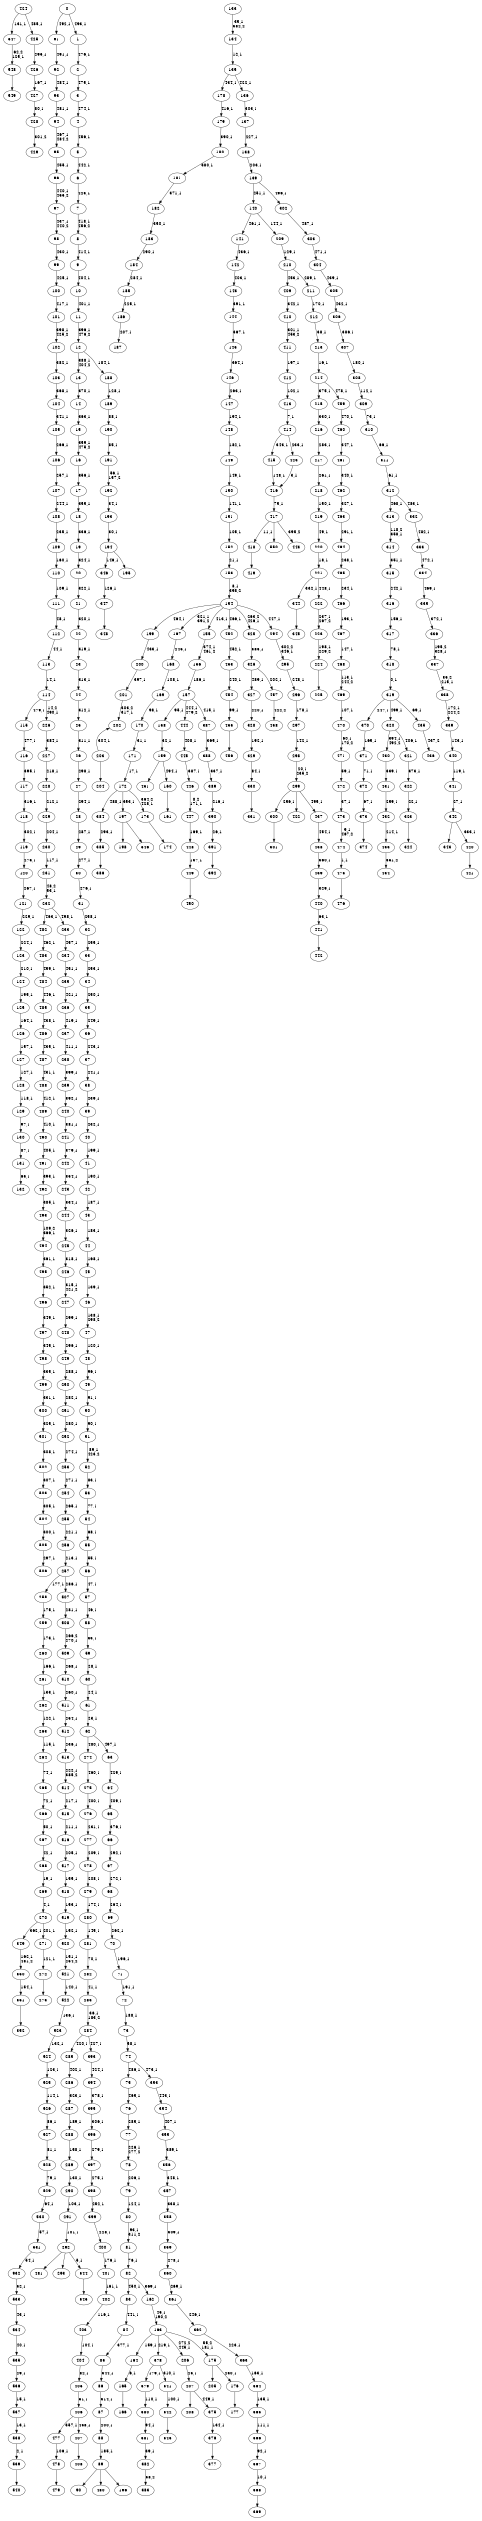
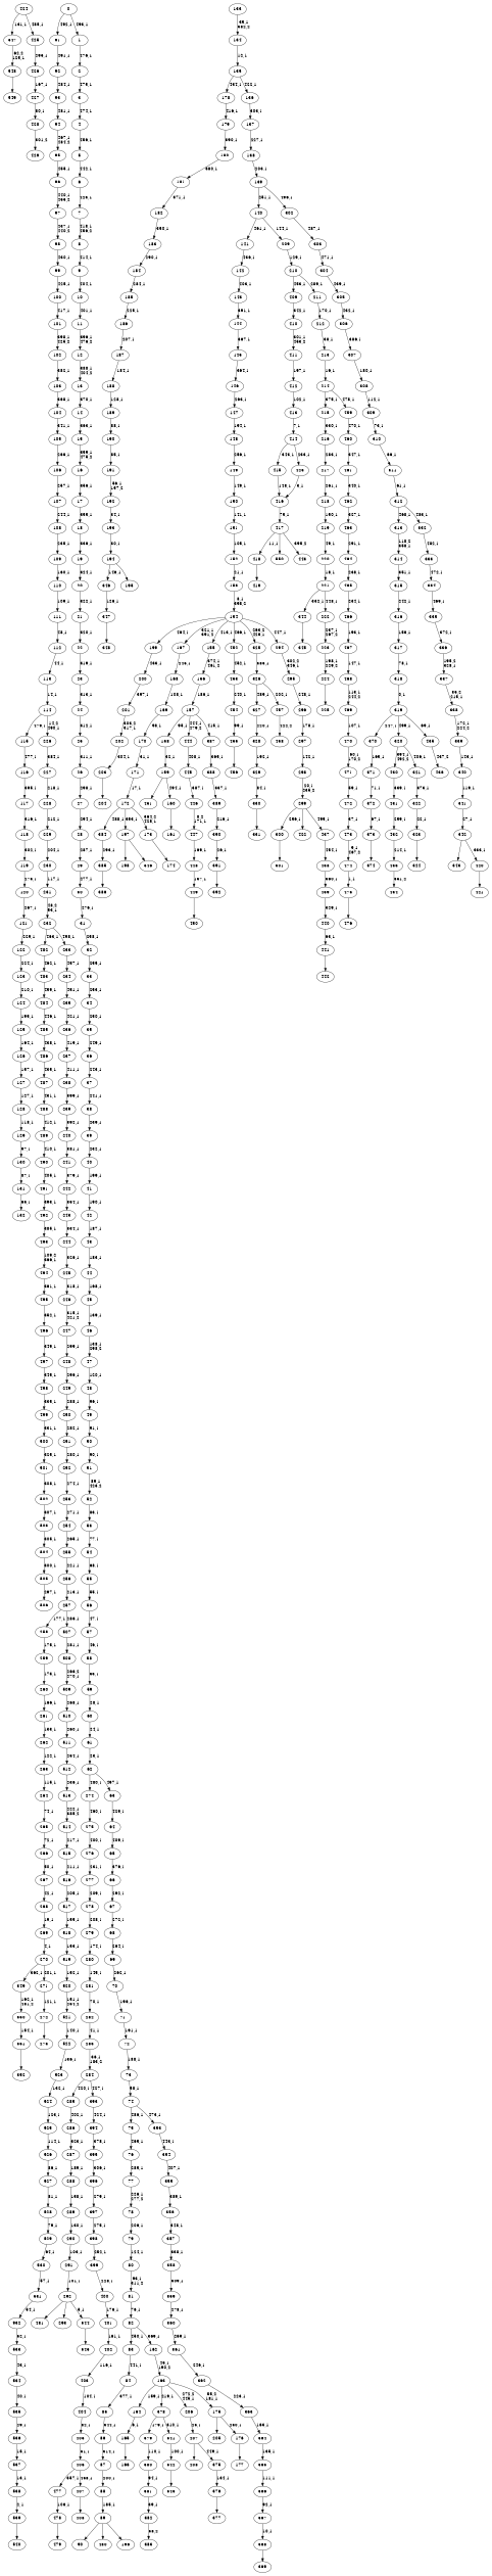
  digraph {
    548
    549
    547
    544
    545
    542
    543
    541
    539
    540
    538
    537
    536
    535
    534
    533
    n17 [label=932]
    531
    530
    529
    528
    527
    526
    525
    524
    523
    522
    521
    520
    519
    518
    517
    516
    515
    514
    513
    512
    511
    510
    509
    508
    507
    505
    506
    504
    503
    502
    501
    500
    499
    498
    497
    496
    495
    494
    493
    492
    491
    490
    489
    488
    487
    486
    485
    484
    483
    482
    478
    479
    477
    475
    476
    474
    473
    472
    471
    470
    469
    468
    467
    466
    465
    464
    463
    462
    461
    460
    459
    457
    458
    455
    456
    454
    453
    452
    449
    450
    448
    447
    446
    445
    444
    441
    442
    440
    439
    438
    437
    435
    436
    433
    434
    432
    431
    430
    428
    429
    427
    426
    425
    424
    423
    416
    420
    421
    418
    419
    417
    550
    443
    415
    414
    413
    412
    411
    410
    409
    407
    408
    406
    405
    404
    403
    402
    401
    400
    399
    398
    397
    396
    395
    394
    393
    391
    392
    390
    389
    388
    387
    385
    386
    384
    382
    383
    381
    380
    379
    378
    376
    377
    375
    373
    374
    372
    371
    370
    368
    369
    367
    366
    365
    364
    363
    362
    361
    360
    359
    358
    357
    356
    355
    354
    353
    351
    352
    350
    349
    347
    348
    346
    344
    345
    342
    343
    341
    340
    339
    338
    337
    336
    335
    334
    333
    332
    330
    331
    329
    328
    327
    326
    325
    323
    324
    322
    321
    320
    319
    318
    317
    316
    315
    314
    313
    312
    311
    310
    309
    308
    307
    306
    305
    304
    303
    302
    300
    301
    299
    422
    298
    297
    296
    295
    294
    292
    481
    293
    291
    290
    289
    288
    287
    286
    285
    284
    283
    282
    281
    280
    279
    278
    277
    276
    275
    274
    272
    273
    271
    270
    269
    268
    267
    266
    265
    264
    263
    262
    261
    260
    259
    258
    257
    256
    255
    254
    253
    252
    251
    250
    249
    248
    247
    246
    245
    244
    243
    242
    241
    240
    239
    238
    237
    236
    235
    234
    233
    232
    231
    230
    229
    228
    227
    226
    224
    225
    223
    222
    221
    220
    219
    218
    217
    216
    215
    214
    213
    212
    211
    210
    209
    207
    208
    206
    203
    204
    202
    201
    200
    199
    197
    546
    198
    194
    195
    193
    192
    191
    190
    189
    188
    187
    186
    185
    184
    183
    182
    181
    180
    179
    178
    176
    177
    175
    205
    173
    174
    172
    171
    170
    169
    168
    167
    165
    166
    164
    163
    162
    160
    161
    159
    451
    158
    157
    156
    155
    154
    153
    152
    151
    150
    149
    148
    147
    146
    145
    144
    143
    142
    141
    140
    139
    138
    137
    136
    135
    134
    133
    131
    132
    130
    129
    128
    127
    126
    125
    124
    123
    122
    121
    120
    119
    118
    117
    116
    115
    114
    113
    112
    111
    110
    109
    108
    107
    106
    105
    104
    103
    102
    101
    100
    99
    98
    97
    96
    95
    94
    93
    92
    91
    89
    480
    196
    90
    88
    87
    86
    85
    84
    83
    82
    81
    80
    79
    78
    77
    76
    75
    74
    73
    72
    71
    70
    69
    68
    67
    66
    65
    64
    63
    62
    61
    60
    59
    58
    57
    56
    55
    54
    53
    52
    51
    50
    49
    48
    47
    46
    45
    44
    43
    42
    41
    40
    39
    38
    37
    36
    35
    34
    33
    32
    31
    30
    29
    28
    27
    26
    25
    24
    23
    22
    21
    20
    19
    18
    17
    16
    15
    14
    13
    12
    11
    10
    9
    8
    7
    6
    5
    4
    3
    2
    1
    0
    548 -> 549
    547 -> 548 [label="62,2\n125,1"]
    544 -> 545
    542 -> 543
    541 -> 542 [label="100,1"]
    539 -> 540
    538 -> 539 [label="2,1"]
    537 -> 538 [label="13,1"]
    536 -> 537 [label="15,1"]
    535 -> 536 [label="29,1"]
    534 -> 535 [label="40,1"]
    533 -> 534 [label="43,1"]
    n17 -> 533 [label="52,1"]
    531 -> n17 [label="54,1"]
    530 -> 531 [label="57,1"]
    529 -> 530 [label="64,1"]
    528 -> 529 [label="79,1"]
    527 -> 528 [label="81,1"]
    526 -> 527 [label="86,1"]
    525 -> 526 [label="114,1"]
    524 -> 525 [label="123,1"]
    523 -> 524 [label="132,1"]
    522 -> 523 [label="136,1"]
    521 -> 522 [label="140,1"]
    520 -> 521 [label="151,1\n254,2"]
    519 -> 520 [label="152,1"]
    518 -> 519 [label="153,1"]
    517 -> 518 [label="155,1"]
    516 -> 517 [label="205,1"]
    515 -> 516 [label="211,1"]
    514 -> 515 [label="217,1"]
    513 -> 514 [label="222,1\n385,2"]
    512 -> 513 [label="236,1"]
    511 -> 512 [label="254,1"]
    510 -> 511 [label="260,1"]
    509 -> 510 [label="268,1"]
    508 -> 509 [label="266,2\n270,1"]
    507 -> 508 [label="281,1"]
    505 -> 506 [label="297,1"]
    504 -> 505 [label="300,1"]
    503 -> 504 [label="305,1"]
    502 -> 503 [label="307,1"]
    501 -> 502 [label="308,1"]
    500 -> 501 [label="325,1"]
    499 -> 500 [label="331,1"]
    498 -> 499 [label="335,1"]
    497 -> 498 [label="345,1"]
    496 -> 497 [label="349,1"]
    495 -> 496 [label="352,1"]
    494 -> 495 [label="361,1"]
    493 -> 494 [label="109,2\n366,1"]
    492 -> 493 [label="385,1"]
    491 -> 492 [label="393,1"]
    490 -> 491 [label="405,1"]
    489 -> 490 [label="410,1"]
    488 -> 489 [label="412,1"]
    487 -> 488 [label="431,1"]
    486 -> 487 [label="435,1"]
    485 -> 486 [label="438,1"]
    484 -> 485 [label="446,1"]
    483 -> 484 [label="459,1"]
    482 -> 483 [label="462,1"]
    478 -> 479
    477 -> 478 [label="106,1"]
    475 -> 476
    474 -> 475 [label="1,1"]
    473 -> 474 [label="9,1\n467,2"]
    472 -> 473 [label="37,1"]
    471 -> 472 [label="59,1"]
    470 -> 471 [label="60,1\n170,2"]
    469 -> 470 [label="107,1"]
    468 -> 469 [label="113,1\n244,2"]
    467 -> 468 [label="147,1"]
    466 -> 467 [label="193,1"]
    465 -> 466 [label="234,1"]
    464 -> 465 [label="238,1"]
    463 -> 464 [label="291,1"]
    462 -> 463 [label="327,1"]
    461 -> 462 [label="340,1"]
    460 -> 461 [label="347,1"]
    459 -> 460 [label="470,1"]
    457 -> 458 [label="422,2"]
    455 -> 456
    454 -> 455 [label="99,1"]
    453 -> 454 [label="240,1"]
    452 -> 453 [label="452,1"]
    449 -> 450
    448 -> 449 [label="137,1"]
    447 -> 448 [label="169,1"]
    446 -> 447 [label="8,2\n171,1"]
    445 -> 446 [label="387,1"]
    444 -> 445 [label="408,1"]
    441 -> 442
    440 -> 441 [label="63,1"]
    439 -> 440 [label="329,1"]
    438 -> 439 [label="360,1"]
    437 -> 438 [label="454,1"]
    435 -> 436 [label="437,2"]
    433 -> 434 [label="351,2"]
    432 -> 433 [label="214,1"]
    431 -> 432 [label="259,1"]
    430 -> 431 [label="339,1"]
    428 -> 429 [label="301,2"]
    427 -> 428 [label="80,1"]
    426 -> 427 [label="167,1"]
    425 -> 426 [label="295,1"]
    424 -> 547 [label="131,1"]
    424 -> 425 [label="485,1"]
    423 -> 416 [label="3,1"]
    416 -> 417 [label="75,1"]
    420 -> 421
    418 -> 419
    417 -> 418 [label="11,1"]
    417 -> 550
    417 -> 443 [label="395,2"]
    415 -> 416 [label="148,1"]
    414 -> 423 [label="233,1"]
    414 -> 415 [label="343,1"]
    413 -> 414 [label="7,1"]
    412 -> 413 [label="102,1"]
    411 -> 412 [label="197,1"]
    410 -> 411 [label="301,1\n453,2"]
    409 -> 410 [label="342,1"]
    407 -> 408
    406 -> 477 [label="357,1"]
    406 -> 407 [label="458,1"]
    405 -> 406 [label="51,1"]
    404 -> 405 [label="82,1"]
    403 -> 404 [label="104,1"]
    402 -> 403 [label="116,1"]
    401 -> 402 [label="161,1"]
    400 -> 401 [label="176,1"]
    399 -> 400 [label="228,1"]
    398 -> 399 [label="252,1"]
    397 -> 398 [label="275,1"]
    396 -> 397 [label="279,1"]
    395 -> 396 [label="306,1"]
    394 -> 395 [label="378,1"]
    393 -> 394 [label="424,1"]
    391 -> 392
    390 -> 391 [label="26,1"]
    389 -> 390 [label="216,1"]
    388 -> 389 [label="337,1"]
    387 -> 388 [label="365,1"]
    385 -> 386
    384 -> 385 [label="293,1"]
    382 -> 383 [label="58,2"]
    381 -> 382 [label="39,1"]
    380 -> 381 [label="94,1"]
    379 -> 380 [label="110,1"]
    378 -> 541 [label="310,1"]
    378 -> 379 [label="179,1"]
    376 -> 377
    375 -> 376 [label="134,1"]
    373 -> 374
    372 -> 373 [label="67,1"]
    371 -> 372 [label="71,1"]
    370 -> 371 [label="165,1"]
    368 -> 369
    367 -> 368 [label="10,1"]
    366 -> 367 [label="92,1"]
    365 -> 366 [label="111,1"]
    364 -> 365 [label="135,1"]
    363 -> 364 [label="163,1"]
    362 -> 363 [label="223,1"]
    361 -> 362 [label="246,1"]
    360 -> 361 [label="269,1"]
    359 -> 360 [label="278,1"]
    358 -> 359 [label="309,1"]
    357 -> 358 [label="338,1"]
    356 -> 357 [label="348,1"]
    355 -> 356 [label="389,1"]
    354 -> 355 [label="407,1"]
    353 -> 354 [label="443,1"]
    351 -> 352
    350 -> 351 [label="154,1"]
    349 -> 350 [label="162,1\n481,2"]
    347 -> 348
    346 -> 347 [label="126,1"]
    344 -> 345
    342 -> 420 [label="333,1"]
    342 -> 343
    341 -> 342 [label="27,1"]
    340 -> 341 [label="119,1"]
    339 -> 340 [label="143,1"]
    338 -> 339 [label="172,1\n224,2"]
    337 -> 338 [label="35,2\n215,1"]
    336 -> 337 [label="195,2\n328,1"]
    335 -> 336 [label="372,1"]
    334 -> 335 [label="469,1"]
    333 -> 334 [label="472,1"]
    332 -> 333 [label="482,1"]
    330 -> 331
    329 -> 330 [label="84,1"]
    328 -> 329 [label="192,1"]
    327 -> 328 [label="220,1"]
    326 -> 457 [label="202,1"]
    326 -> 327 [label="489,1"]
    325 -> 326 [label="383,1"]
    323 -> 324
    322 -> 323 [label="22,1"]
    321 -> 322 [label="373,1"]
    320 -> 430 [label="394,1\n492,2"]
    320 -> 321 [label="406,1"]
    319 -> 435 [label="69,1"]
    319 -> 370 [label="247,1"]
    319 -> 320 [label="499,1"]
    318 -> 319 [label="0,1"]
    317 -> 318 [label="78,1"]
    316 -> 317 [label="156,1"]
    315 -> 316 [label="242,1"]
    314 -> 315 [label="351,1"]
    313 -> 314 [label="118,2\n358,1"]
    312 -> 332 [label="483,1"]
    312 -> 313 [label="468,1"]
    311 -> 312 [label="61,1"]
    310 -> 311 [label="66,1"]
    309 -> 310 [label="73,1"]
    308 -> 309 [label="112,1"]
    307 -> 308 [label="180,1"]
    306 -> 307 [label="386,1"]
    305 -> 306 [label="432,1"]
    304 -> 305 [label="439,1"]
    303 -> 304 [label="471,1"]
    302 -> 303 [label="487,1"]
    300 -> 301
    299 -> 437 [label="495,1"]
    299 -> 300 [label="256,1"]
    299 -> 422
    298 -> 299 [label="20,1\n235,2"]
    297 -> 298 [label="142,1"]
    296 -> 297 [label="178,1"]
    295 -> 296 [label="248,1"]
    294 -> 295 [label="302,2\n346,1"]
    292 -> 544 [label="5,1"]
    292 -> 481
    292 -> 293
    291 -> 292 [label="101,1"]
    290 -> 291 [label="103,1"]
    289 -> 290 [label="130,1"]
    288 -> 289 [label="158,1"]
    287 -> 288 [label="189,1"]
    286 -> 287 [label="323,1"]
    285 -> 286 [label="402,1"]
    284 -> 393 [label="427,1"]
    284 -> 285 [label="420,1"]
    283 -> 284 [label="36,1\n183,2"]
    282 -> 283 [label="41,1"]
    281 -> 282 [label="70,1"]
    280 -> 281 [label="145,1"]
    279 -> 280 [label="174,1"]
    278 -> 279 [label="208,1"]
    277 -> 278 [label="209,1"]
    276 -> 277 [label="231,1"]
    275 -> 276 [label="400,1"]
    274 -> 275 [label="460,1"]
    272 -> 273
    271 -> 272 [label="121,1"]
    270 -> 349 [label="362,1"]
    270 -> 271 [label="201,1"]
    269 -> 270 [label="4,1"]
    268 -> 269 [label="19,1"]
    267 -> 268 [label="42,1"]
    266 -> 267 [label="50,1"]
    265 -> 266 [label="72,1"]
    264 -> 265 [label="74,1"]
    263 -> 264 [label="115,1"]
    262 -> 263 [label="122,1"]
    261 -> 262 [label="133,1"]
    260 -> 261 [label="166,1"]
    259 -> 260 [label="173,1"]
    258 -> 259 [label="175,1"]
    257 -> 507 [label="286,1"]
    257 -> 258 [label="177,1"]
    256 -> 257 [label="213,1"]
    255 -> 256 [label="221,1"]
    254 -> 255 [label="265,1"]
    253 -> 254 [label="271,1"]
    252 -> 253 [label="274,1"]
    251 -> 252 [label="280,1"]
    250 -> 251 [label="282,1"]
    249 -> 250 [label="288,1"]
    248 -> 249 [label="296,1"]
    247 -> 248 [label="299,1"]
    246 -> 247 [label="315,1\n421,2"]
    245 -> 246 [label="318,1"]
    244 -> 245 [label="326,1"]
    243 -> 244 [label="334,1"]
    242 -> 243 [label="354,1"]
    241 -> 242 [label="379,1"]
    240 -> 241 [label="381,1"]
    239 -> 240 [label="392,1"]
    238 -> 239 [label="399,1"]
    237 -> 238 [label="411,1"]
    236 -> 237 [label="419,1"]
    235 -> 236 [label="421,1"]
    234 -> 235 [label="451,1"]
    233 -> 234 [label="457,1"]
    232 -> 482 [label="463,1"]
    232 -> 233 [label="498,1"]
    231 -> 232 [label="48,2\n53,1"]
    230 -> 231 [label="117,1"]
    229 -> 230 [label="204,1"]
    228 -> 229 [label="212,1"]
    227 -> 228 [label="218,1"]
    226 -> 227 [label="384,1"]
    224 -> 225
    223 -> 224 [label="198,1\n229,2"]
    222 -> 223 [label="237,1\n267,2"]
    221 -> 344 [label="332,1"]
    221 -> 222 [label="448,1"]
    220 -> 221 [label="18,1"]
    219 -> 220 [label="49,1"]
    218 -> 219 [label="150,1"]
    217 -> 218 [label="261,1"]
    216 -> 217 [label="283,1"]
    215 -> 216 [label="330,1"]
    214 -> 459 [label="478,1"]
    214 -> 215 [label="375,1"]
    213 -> 214 [label="16,1"]
    212 -> 213 [label="38,1"]
    211 -> 212 [label="170,1"]
    210 -> 409 [label="453,1"]
    210 -> 211 [label="289,1"]
    209 -> 210 [label="129,1"]
    207 -> 375 [label="449,1"]
    207 -> 208
    206 -> 207 [label="25,1"]
    203 -> 204
-   203 -> 202 [label="304,1"]
+   202 -> 203 [label="304,1"]
    201 -> 202 [label="303,2\n317,1"]
    200 -> 201 [label="397,1"]
    199 -> 200 [label="433,1"]
    197 -> 546
    197 -> 198
    194 -> 346 [label="146,1"]
    194 -> 195
    193 -> 194 [label="30,1"]
    192 -> 193 [label="34,1"]
    191 -> 192 [label="56,1\n157,2"]
    190 -> 191 [label="85,1"]
    189 -> 190 [label="88,1"]
    188 -> 189 [label="128,1"]
-   12 -> 188 [label="184,1"]
+   187 -> 188 [label="184,1"]
    186 -> 187 [label="207,1"]
    185 -> 186 [label="225,1"]
    184 -> 185 [label="284,1"]
    183 -> 184 [label="290,1"]
    182 -> 183 [label="350,1"]
    181 -> 182 [label="371,1"]
    180 -> 181 [label="380,1"]
    179 -> 180 [label="390,1"]
    178 -> 179 [label="416,1"]
    176 -> 177
    175 -> 176 [label="230,1"]
    175 -> 205
    173 -> 174
    172 -> 384 [label="488,1"]
    172 -> 197 [label="353,1"]
    172 -> 173 [label="364,2\n428,1"]
    171 -> 172 [label="17,1"]
    170 -> 171 [label="31,1"]
    169 -> 170 [label="98,1"]
    168 -> 169 [label="108,1"]
    167 -> 168 [label="245,1"]
    165 -> 166
    164 -> 165 [label="6,1"]
    163 -> 378 [label="219,1"]
    163 -> 206 [label="272,2\n445,1"]
    163 -> 175 [label="55,2\n181,1"]
    163 -> 164 [label="159,1"]
    162 -> 163 [label="45,1\n190,2"]
    160 -> 161
    159 -> 160 [label="494,1"]
    159 -> 451
    158 -> 159 [label="32,1"]
    157 -> 444 [label="444,1\n479,2"]
    157 -> 387 [label="415,1"]
    157 -> 158 [label="95,1"]
    156 -> 157 [label="186,1"]
    155 -> 156 [label="374,1\n461,2"]
    154 -> 452 [label="466,1"]
    154 -> 325 [label="263,2\n426,1"]
    154 -> 294 [label="447,1"]
    154 -> 199 [label="464,1"]
    154 -> 167 [label="321,1\n391,2"]
    154 -> 155 [label="413,1"]
    153 -> 154 [label="8,1\n398,2"]
    152 -> 153 [label="21,1"]
    151 -> 152 [label="105,1"]
    150 -> 151 [label="141,1"]
    149 -> 150 [label="149,1"]
-   148 -> 149 [label="182,1"]
+   148 -> 149 [label="256,1"]
    147 -> 148 [label="194,1"]
    146 -> 147 [label="263,1"]
    145 -> 146 [label="364,1"]
    144 -> 145 [label="367,1"]
    143 -> 144 [label="391,1"]
    142 -> 143 [label="403,1"]
    141 -> 142 [label="436,1"]
    140 -> 209 [label="144,1"]
    140 -> 141 [label="461,1"]
    139 -> 302 [label="496,1"]
    139 -> 140 [label="251,1"]
    138 -> 139 [label="203,1"]
    137 -> 138 [label="227,1"]
    136 -> 137 [label="303,1"]
    135 -> 178 [label="434,1"]
    135 -> 136 [label="422,1"]
    134 -> 135 [label="12,1"]
    133 -> 134 [label="35,1\n382,2"]
    131 -> 132 [label="65,1"]
    130 -> 131 [label="87,1"]
    129 -> 130 [label="97,1"]
    128 -> 129 [label="118,1"]
    127 -> 128 [label="127,1"]
    126 -> 127 [label="157,1"]
    125 -> 126 [label="164,1"]
    124 -> 125 [label="195,1"]
    123 -> 124 [label="210,1"]
    122 -> 123 [label="224,1"]
    121 -> 122 [label="229,1"]
    120 -> 121 [label="267,1"]
    119 -> 120 [label="273,1"]
    118 -> 119 [label="302,1"]
    117 -> 118 [label="316,1"]
    116 -> 117 [label="395,1"]
    115 -> 116 [label="477,1"]
    114 -> 226 [label="14,2\n490,1"]
    114 -> 115 [label="479,1"]
    113 -> 114 [label="14,1"]
    112 -> 113 [label="44,1"]
    111 -> 112 [label="48,1"]
    110 -> 111 [label="109,1"]
    109 -> 110 [label="160,1"]
    108 -> 109 [label="235,1"]
    107 -> 108 [label="244,1"]
    106 -> 107 [label="257,1"]
    105 -> 106 [label="266,1"]
    104 -> 105 [label="341,1"]
    103 -> 104 [label="368,1"]
    102 -> 103 [label="382,1"]
    101 -> 102 [label="398,1\n425,2"]
    100 -> 101 [label="417,1"]
    99 -> 100 [label="425,1"]
    98 -> 99 [label="430,1"]
    97 -> 98 [label="437,1\n440,2"]
    96 -> 97 [label="440,1\n455,2"]
    95 -> 96 [label="455,1"]
    94 -> 95 [label="467,1\n484,2"]
    93 -> 94 [label="481,1"]
    92 -> 93 [label="484,1"]
    91 -> 92 [label="491,1"]
    89 -> 480
    89 -> 196
    89 -> 90
    88 -> 89 [label="185,1"]
    87 -> 88 [label="200,1"]
    86 -> 87 [label="314,1"]
    85 -> 86 [label="344,1"]
    84 -> 85 [label="377,1"]
    83 -> 84 [label="441,1"]
    82 -> 162 [label="369,1"]
    82 -> 83 [label="450,1"]
    81 -> 82 [label="76,1"]
    80 -> 81 [label="93,1\n311,2"]
    79 -> 80 [label="124,1"]
    78 -> 79 [label="206,1"]
    77 -> 78 [label="226,1\n277,2"]
    76 -> 77 [label="285,1"]
    75 -> 76 [label="465,1"]
    74 -> 353 [label="473,1"]
    74 -> 75 [label="486,1"]
    73 -> 74 [label="58,1"]
    72 -> 73 [label="188,1"]
    71 -> 72 [label="191,1"]
    70 -> 71 [label="196,1"]
    69 -> 70 [label="262,1"]
    68 -> 69 [label="264,1"]
    67 -> 68 [label="272,1"]
    66 -> 67 [label="292,1"]
    65 -> 66 [label="376,1"]
    64 -> 65 [label="409,1"]
    63 -> 64 [label="429,1"]
    62 -> 274 [label="480,1"]
    62 -> 63 [label="497,1"]
    61 -> 62 [label="23,1"]
    60 -> 61 [label="24,1"]
    59 -> 60 [label="28,1"]
    58 -> 59 [label="33,1"]
    57 -> 58 [label="46,1"]
    56 -> 57 [label="47,1"]
    55 -> 56 [label="55,1"]
    54 -> 55 [label="68,1"]
    53 -> 54 [label="77,1"]
    52 -> 53 [label="83,1"]
    51 -> 52 [label="89,1\n423,2"]
    50 -> 51 [label="90,1"]
    49 -> 50 [label="91,1"]
    48 -> 49 [label="96,1"]
    47 -> 48 [label="120,1"]
    46 -> 47 [label="138,1\n298,2"]
    45 -> 46 [label="139,1"]
    44 -> 45 [label="168,1"]
    43 -> 44 [label="183,1"]
    42 -> 43 [label="187,1"]
    41 -> 42 [label="190,1"]
    40 -> 41 [label="199,1"]
    39 -> 40 [label="232,1"]
    38 -> 39 [label="239,1"]
    37 -> 38 [label="241,1"]
    36 -> 37 [label="243,1"]
    35 -> 36 [label="249,1"]
    34 -> 35 [label="250,1"]
    33 -> 34 [label="253,1"]
    32 -> 33 [label="255,1"]
    31 -> 32 [label="258,1"]
    30 -> 31 [label="276,1"]
    29 -> 30 [label="277,1"]
    28 -> 29 [label="287,1"]
    27 -> 28 [label="294,1"]
    26 -> 27 [label="298,1"]
    25 -> 26 [label="311,1"]
    24 -> 25 [label="312,1"]
    23 -> 24 [label="313,1"]
    22 -> 23 [label="319,1"]
    21 -> 22 [label="320,1"]
    20 -> 21 [label="322,1"]
    19 -> 20 [label="324,1"]
    18 -> 19 [label="336,1"]
    17 -> 18 [label="355,1"]
    16 -> 17 [label="356,1"]
    15 -> 16 [label="359,1\n475,2"]
    14 -> 15 [label="363,1"]
    13 -> 14 [label="370,1"]
    12 -> 13 [label="388,1\n404,2"]
    11 -> 12 [label="396,1\n476,2"]
    10 -> 11 [label="401,1"]
    9 -> 10 [label="404,1"]
    8 -> 9 [label="414,1"]
    7 -> 8 [label="418,1\n456,2"]
    6 -> 7 [label="423,1"]
    5 -> 6 [label="442,1"]
    4 -> 5 [label="456,1"]
    3 -> 4 [label="474,1"]
    2 -> 3 [label="475,1"]
    1 -> 2 [label="476,1"]
    0 -> 91 [label="492,1"]
    0 -> 1 [label="493,1"]
  }
